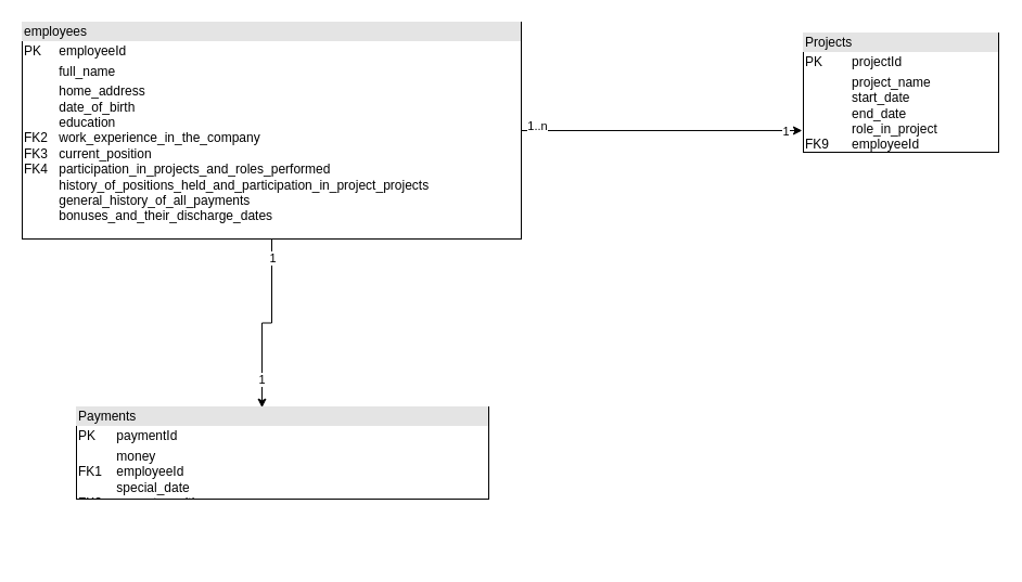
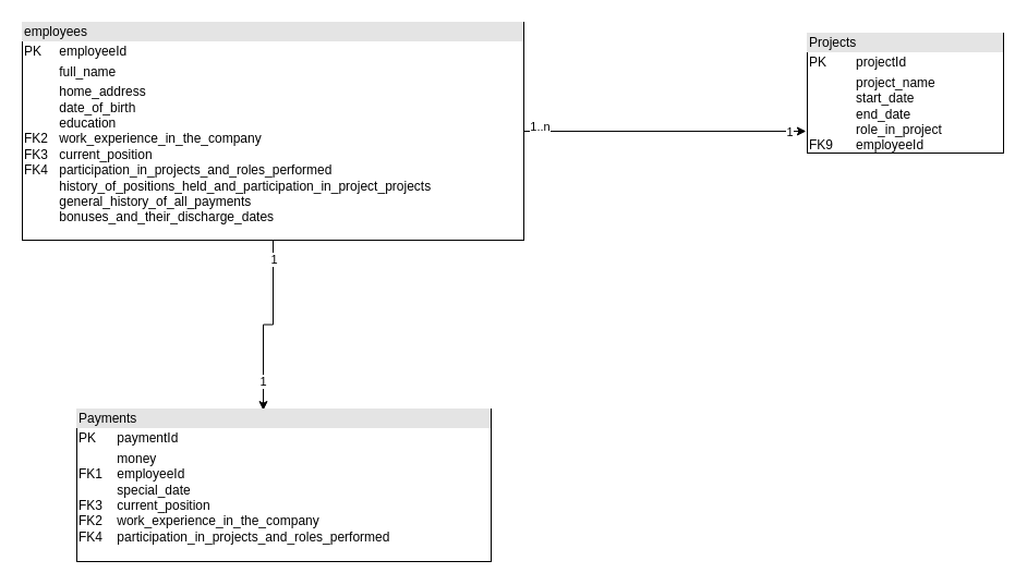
  <mxCell id="0" />
  <mxCell id="1" parent="0" />
  <mxCell id="2" style="edgeStyle=orthogonalEdgeStyle;rounded=0;orthogonalLoop=1;jettySize=auto;html=1;exitX=0.5;exitY=1;exitDx=0;exitDy=0;entryX=0.45;entryY=0.008;entryDx=0;entryDy=0;entryPerimeter=0;" edge="1" parent="1" source="8" target="10"><mxGeometry relative="1" as="geometry" /></mxCell>
  <mxCell id="3" value="1" style="edgeLabel;html=1;align=center;verticalAlign=middle;resizable=0;points=[];" vertex="1" connectable="0" parent="2"><mxGeometry x="-0.789" relative="1" as="geometry"><mxPoint as="offset" /></mxGeometry></mxCell>
  <mxCell id="4" value="1" style="edgeLabel;html=1;align=center;verticalAlign=middle;resizable=0;points=[];" vertex="1" connectable="0" parent="2"><mxGeometry x="0.675" y="-1" relative="1" as="geometry"><mxPoint as="offset" /></mxGeometry></mxCell>
  <mxCell id="5" style="edgeStyle=orthogonalEdgeStyle;rounded=0;orthogonalLoop=1;jettySize=auto;html=1;exitX=1;exitY=0.5;exitDx=0;exitDy=0;entryX=-0.006;entryY=0.818;entryDx=0;entryDy=0;entryPerimeter=0;" edge="1" parent="1" source="8" target="9"><mxGeometry relative="1" as="geometry" /></mxCell>
  <mxCell id="6" value="1..n" style="edgeLabel;html=1;align=center;verticalAlign=middle;resizable=0;points=[];" vertex="1" connectable="0" parent="5"><mxGeometry x="-0.884" y="4" relative="1" as="geometry"><mxPoint as="offset" /></mxGeometry></mxCell>
  <mxCell id="7" value="1" style="edgeLabel;html=1;align=center;verticalAlign=middle;resizable=0;points=[];" vertex="1" connectable="0" parent="5"><mxGeometry x="0.877" y="-1" relative="1" as="geometry"><mxPoint as="offset" /></mxGeometry></mxCell>
  <mxCell id="8" value="&lt;div style=&quot;box-sizing: border-box ; width: 100% ; background: #e4e4e4 ; padding: 2px&quot;&gt;employees&lt;/div&gt;&lt;table style=&quot;width: 100% ; font-size: 1em&quot; cellspacing=&quot;0&quot; cellpadding=&quot;2&quot;&gt;&lt;tbody&gt;&lt;tr&gt;&lt;td&gt;PK&lt;/td&gt;&lt;td&gt;employeeId&lt;/td&gt;&lt;/tr&gt;&lt;tr&gt;&lt;td&gt;&lt;br&gt;&lt;/td&gt;&lt;td&gt;full_name&lt;br&gt;&lt;/td&gt;&lt;/tr&gt;&lt;tr&gt;&lt;td&gt;FK2&lt;br&gt;FK3&lt;br&gt;FK4&lt;br&gt;&lt;/td&gt;&lt;td&gt;home_address&lt;br&gt;date_of_birth&lt;br&gt;education&lt;br&gt; work_experience_in_the_company&lt;br&gt;current_position&lt;br&gt;participation_in_projects_and_roles_performed&lt;br&gt; history_of_positions_held_and_participation_in_project_projects&lt;br&gt; general_history_of_all_payments&lt;br&gt;bonuses_and_their_discharge_dates&lt;/td&gt;&lt;/tr&gt;&lt;/tbody&gt;&lt;/table&gt;" style="verticalAlign=top;align=left;overflow=fill;html=1;" vertex="1" parent="1"><mxGeometry x="20" y="20" width="460" height="200" as="geometry" /></mxCell>
  <mxCell id="9" value="&lt;div style=&quot;box-sizing: border-box ; width: 100% ; background: #e4e4e4 ; padding: 2px&quot;&gt;Projects&lt;/div&gt;&lt;table style=&quot;width: 100% ; font-size: 1em&quot; cellspacing=&quot;0&quot; cellpadding=&quot;2&quot;&gt;&lt;tbody&gt;&lt;tr&gt;&lt;td&gt;PK&lt;/td&gt;&lt;td&gt;projectId&lt;/td&gt;&lt;/tr&gt;&lt;tr&gt;&lt;td&gt;&lt;br&gt;&lt;br&gt;&lt;br&gt;&lt;br&gt;FK9&lt;br&gt;&lt;/td&gt;&lt;td&gt;project_name&lt;br&gt;start_date&lt;br&gt;end_date&lt;br&gt;role_in_project&lt;br&gt;employeeId&lt;br&gt;&lt;/td&gt;&lt;/tr&gt;&lt;tr&gt;&lt;td&gt;&lt;br&gt;&lt;/td&gt;&lt;td&gt;&lt;br&gt;&lt;/td&gt;&lt;/tr&gt;&lt;/tbody&gt;&lt;/table&gt;" style="verticalAlign=top;align=left;overflow=fill;html=1;" vertex="1" parent="1"><mxGeometry x="740" y="30" width="180" height="110" as="geometry" /></mxCell>
- <mxCell id="10" value="&lt;div style=&quot;box-sizing: border-box ; width: 100% ; background: #e4e4e4 ; padding: 2px&quot;&gt;Payments&lt;/div&gt;&lt;table style=&quot;width: 100% ; font-size: 1em&quot; cellspacing=&quot;0&quot; cellpadding=&quot;2&quot;&gt;&lt;tbody&gt;&lt;tr&gt;&lt;td&gt;PK&lt;/td&gt;&lt;td&gt;paymentId&lt;/td&gt;&lt;/tr&gt;&lt;tr&gt;&lt;td&gt;&lt;br&gt;FK1&lt;br&gt;&lt;br&gt;FK3&lt;br&gt;FK2&lt;br&gt;FK4&lt;br&gt;&lt;/td&gt;&lt;td&gt;money&lt;br&gt;employeeId&lt;br&gt;special_date&lt;br&gt;current_position&lt;br&gt;work_experience_in_the_company&lt;br&gt;participation_in_projects_and_roles_performed&lt;/td&gt;&lt;/tr&gt;&lt;tr&gt;&lt;td&gt;&lt;br&gt;&lt;/td&gt;&lt;td&gt;&lt;br&gt;&lt;br&gt;&lt;br&gt;&lt;/td&gt;&lt;/tr&gt;&lt;/tbody&gt;&lt;/table&gt;" style="verticalAlign=top;align=left;overflow=fill;html=1;" vertex="1" parent="1"><mxGeometry x="70" y="375" width="380" height="85" as="geometry" /></mxCell>
+ <mxCell id="10" value="&lt;div style=&quot;box-sizing: border-box ; width: 100% ; background: #e4e4e4 ; padding: 2px&quot;&gt;Payments&lt;/div&gt;&lt;table style=&quot;width: 100% ; font-size: 1em&quot; cellspacing=&quot;0&quot; cellpadding=&quot;2&quot;&gt;&lt;tbody&gt;&lt;tr&gt;&lt;td&gt;PK&lt;/td&gt;&lt;td&gt;paymentId&lt;/td&gt;&lt;/tr&gt;&lt;tr&gt;&lt;td&gt;&lt;br&gt;FK1&lt;br&gt;&lt;br&gt;FK3&lt;br&gt;FK2&lt;br&gt;FK4&lt;br&gt;&lt;/td&gt;&lt;td&gt;money&lt;br&gt;employeeId&lt;br&gt;special_date&lt;br&gt;current_position&lt;br&gt;work_experience_in_the_company&lt;br&gt;participation_in_projects_and_roles_performed&lt;/td&gt;&lt;/tr&gt;&lt;tr&gt;&lt;td&gt;&lt;br&gt;&lt;/td&gt;&lt;td&gt;&lt;br&gt;&lt;br&gt;&lt;br&gt;&lt;/td&gt;&lt;/tr&gt;&lt;/tbody&gt;&lt;/table&gt;" style="verticalAlign=top;align=left;overflow=fill;html=1;" vertex="1" parent="1"><mxGeometry x="70" y="375" width="380" height="140" as="geometry" /></mxCell>
